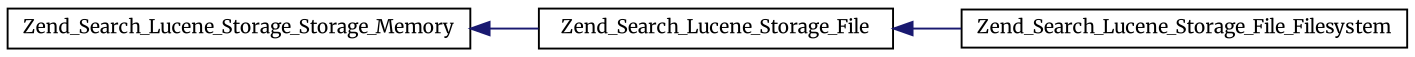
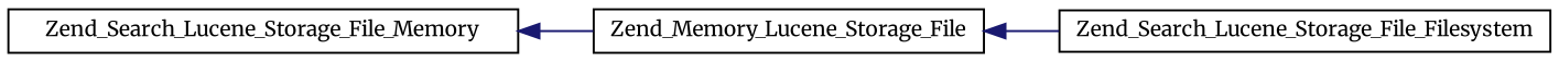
  digraph {
    fontname=Merriweather
    rankdir=LR
    node [color=black fillcolor=white fontname=Merriweather fontsize=10 shape=record style=filled]
    edge [color=midnightblue dir=back fontname=Merriweather fontsize=10 labelfontname=Helvetica labelfontsize=10 style=solid]
-   n1 [height=0.2 label=Zend_Search_Lucene_Storage_File width=0.4]
+   n1 [height=0.2 label=Zend_Memory_Lucene_Storage_File width=0.4]
    n2 [height=0.2 label=Zend_Search_Lucene_Storage_File_Filesystem width=0.4]
-   n3 [height=0.2 label=Zend_Search_Lucene_Storage_Storage_Memory width=0.4]
+   n3 [height=0.2 label=Zend_Search_Lucene_Storage_File_Memory width=0.4]
    n1 -> n2
    n3 -> n1
  }
